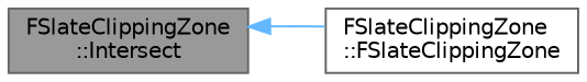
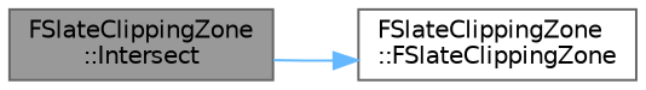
  digraph {
    rankdir=LR
    node [fontname=Helvetica fontsize=10 shape=box style=filled]
    n1 [color=gray40 fillcolor=grey60 fontcolor=black height=0.2 label="FSlateClippingZone\l::Intersect" width=0.4]
    n2 [color=grey40 fillcolor=white height=0.2 label="FSlateClippingZone\l::FSlateClippingZone" width=0.4]
-   n2 -> n1 [color=steelblue1 fontname=Helvetica fontsize=10 labelfontname=Helvetica labelfontsize=10 style=solid]
+   n1 -> n2 [color=steelblue1 fontname=Helvetica fontsize=10 labelfontname=Helvetica labelfontsize=10 style=solid]
  }
